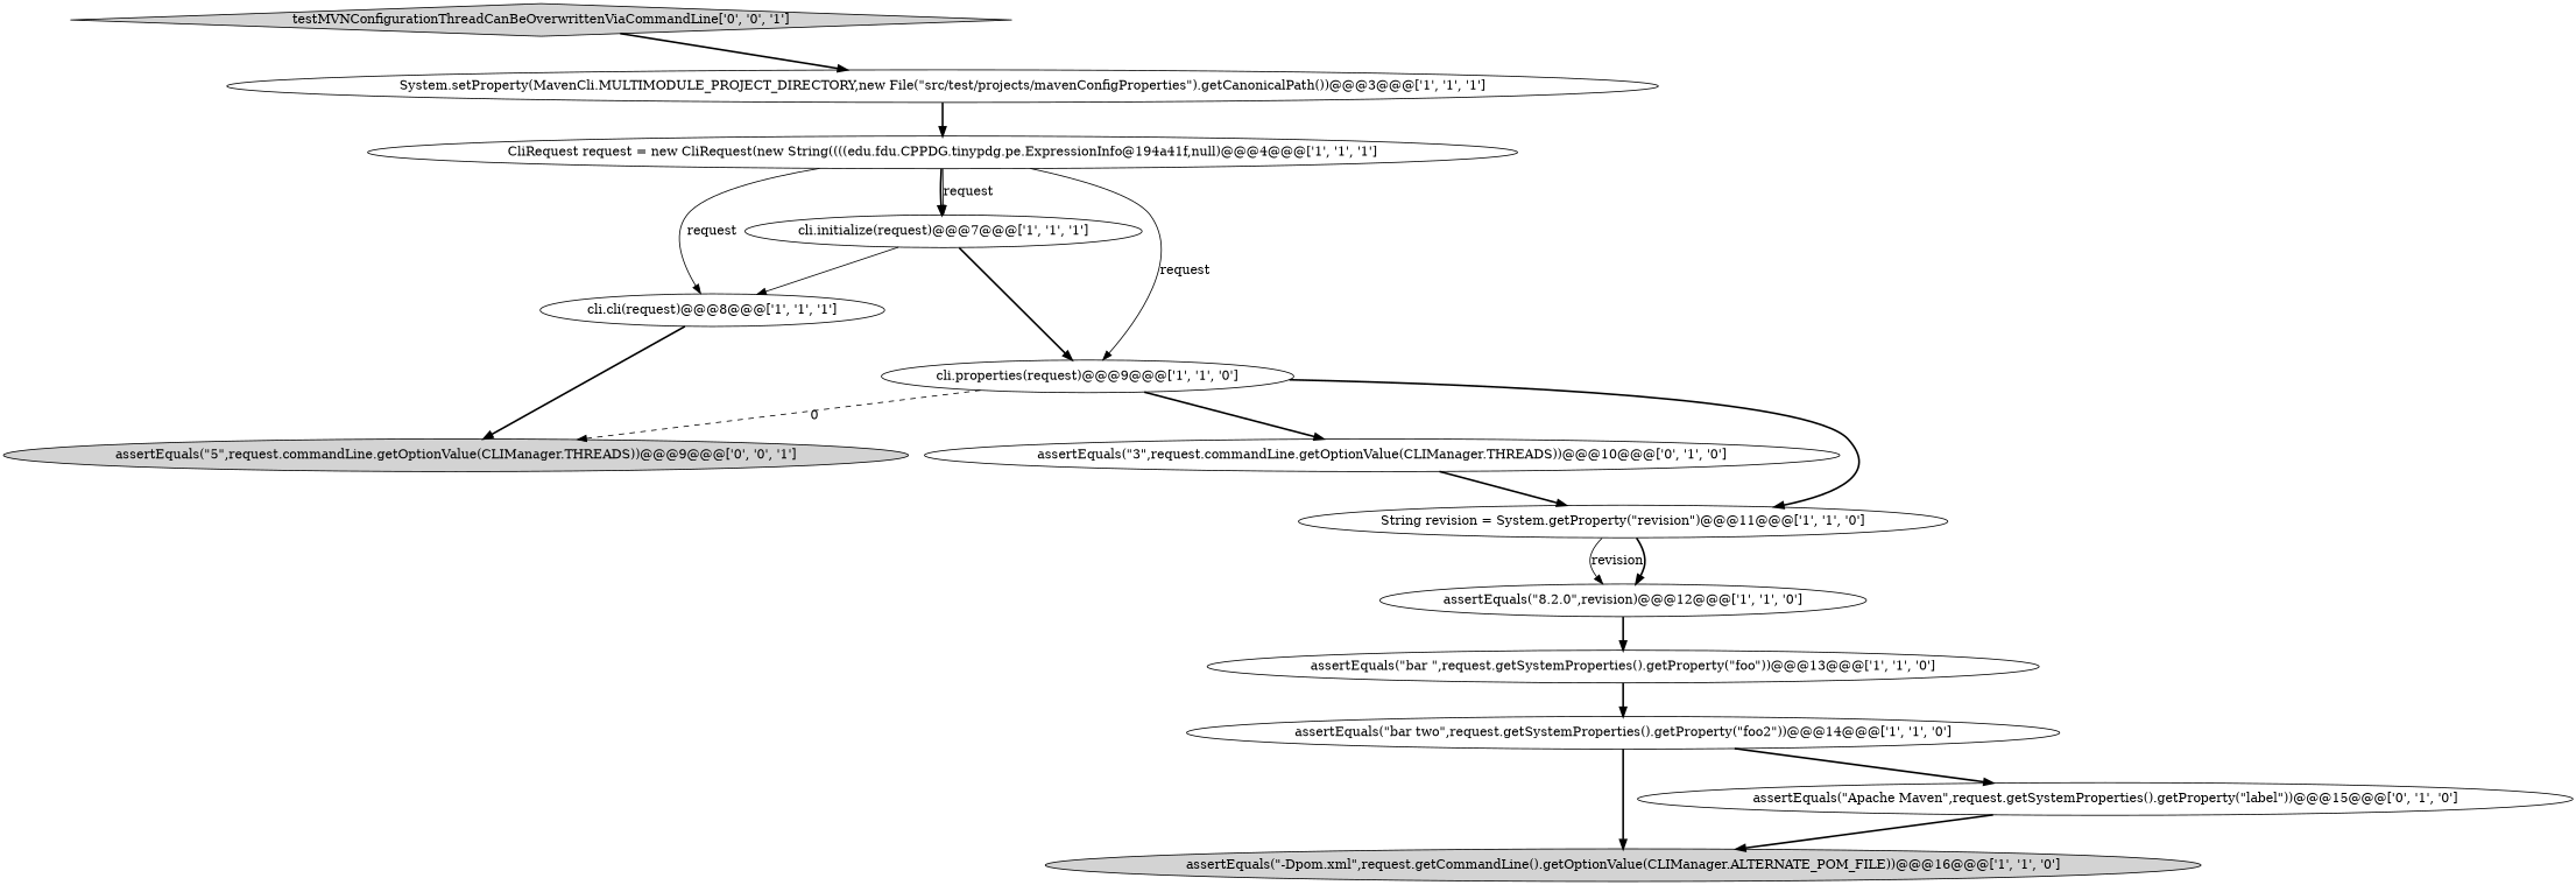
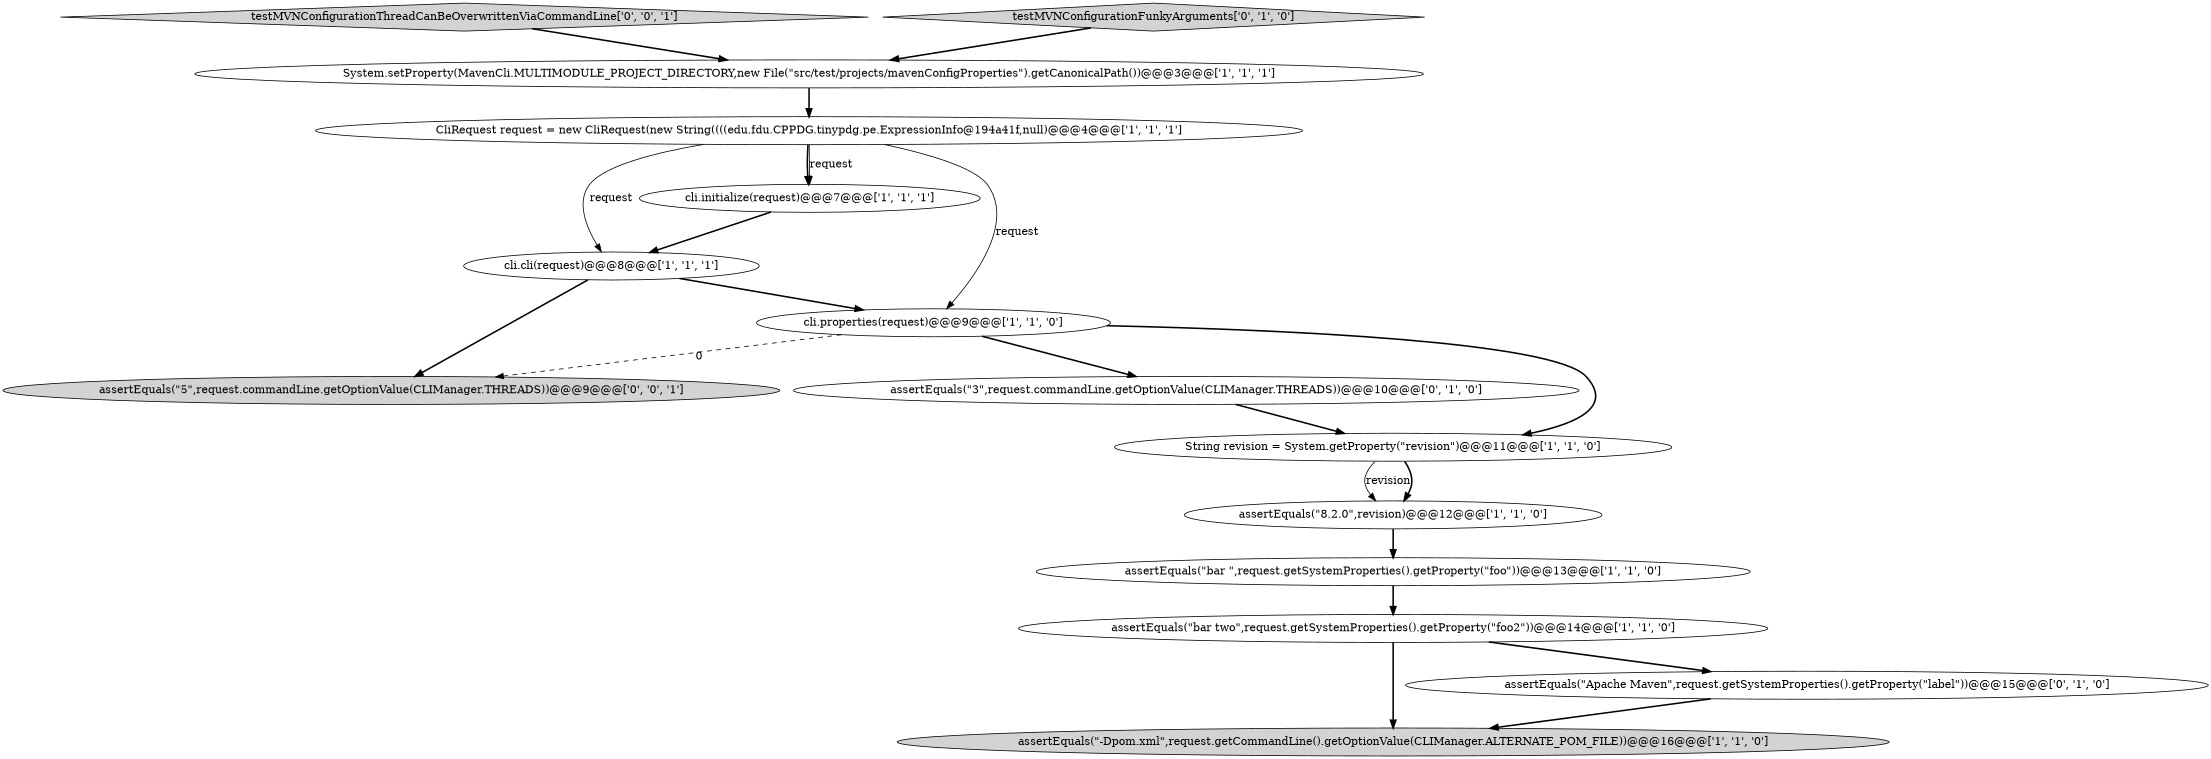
  digraph {
    node [fillcolor=white shape=ellipse style=filled]
    edge [style=bold]
    n1 [fillcolor=lightgray label="testMVNConfigurationThreadCanBeOverwrittenViaCommandLine['0', '0', '1']" shape=diamond]
    n2 [label="System.setProperty(MavenCli.MULTIMODULE_PROJECT_DIRECTORY,new File(\"src/test/projects/mavenConfigProperties\").getCanonicalPath())@@@3@@@['1', '1', '1']"]
    n3 [label="CliRequest request = new CliRequest(new String((((edu.fdu.CPPDG.tinypdg.pe.ExpressionInfo@194a41f,null)@@@4@@@['1', '1', '1']"]
    n4 [label="assertEquals(\"8.2.0\",revision)@@@12@@@['1', '1', '0']"]
    n5 [label="assertEquals(\"bar \",request.getSystemProperties().getProperty(\"foo\"))@@@13@@@['1', '1', '0']"]
    n6 [label="assertEquals(\"bar two\",request.getSystemProperties().getProperty(\"foo2\"))@@@14@@@['1', '1', '0']"]
    n7 [fillcolor=lightgray label="assertEquals(\"5\",request.commandLine.getOptionValue(CLIManager.THREADS))@@@9@@@['0', '0', '1']"]
    n8 [label="cli.initialize(request)@@@7@@@['1', '1', '1']"]
    n9 [label="cli.cli(request)@@@8@@@['1', '1', '1']"]
    n10 [label="cli.properties(request)@@@9@@@['1', '1', '0']"]
    n11 [label="assertEquals(\"Apache Maven\",request.getSystemProperties().getProperty(\"label\"))@@@15@@@['0', '1', '0']"]
    n12 [fillcolor=lightgray label="assertEquals(\"-Dpom.xml\",request.getCommandLine().getOptionValue(CLIManager.ALTERNATE_POM_FILE))@@@16@@@['1', '1', '0']"]
+   n13 [fillcolor=lightgray label="testMVNConfigurationFunkyArguments['0', '1', '0']" shape=diamond]
    n14 [label="assertEquals(\"3\",request.commandLine.getOptionValue(CLIManager.THREADS))@@@10@@@['0', '1', '0']"]
    n15 [label="String revision = System.getProperty(\"revision\")@@@11@@@['1', '1', '0']"]
    n1 -> n2
    n2 -> n3
    n3 -> n8
    n3 -> n8 [label=request style=solid]
    n3 -> n9 [label=request style=solid]
    n3 -> n10 [label=request style=solid]
    n4 -> n5
    n5 -> n6
    n6 -> n11
    n6 -> n12
-   n8 -> n9 [style=solid]
+   n8 -> n9
    n9 -> n7
-   n8 -> n10
+   n9 -> n10
    n10 -> n7 [label=0 style=dashed]
    n10 -> n14
    n10 -> n15
    n11 -> n12
+   n13 -> n2
    n14 -> n15
    n15 -> n4 [label=revision style=solid]
    n15 -> n4
  }
